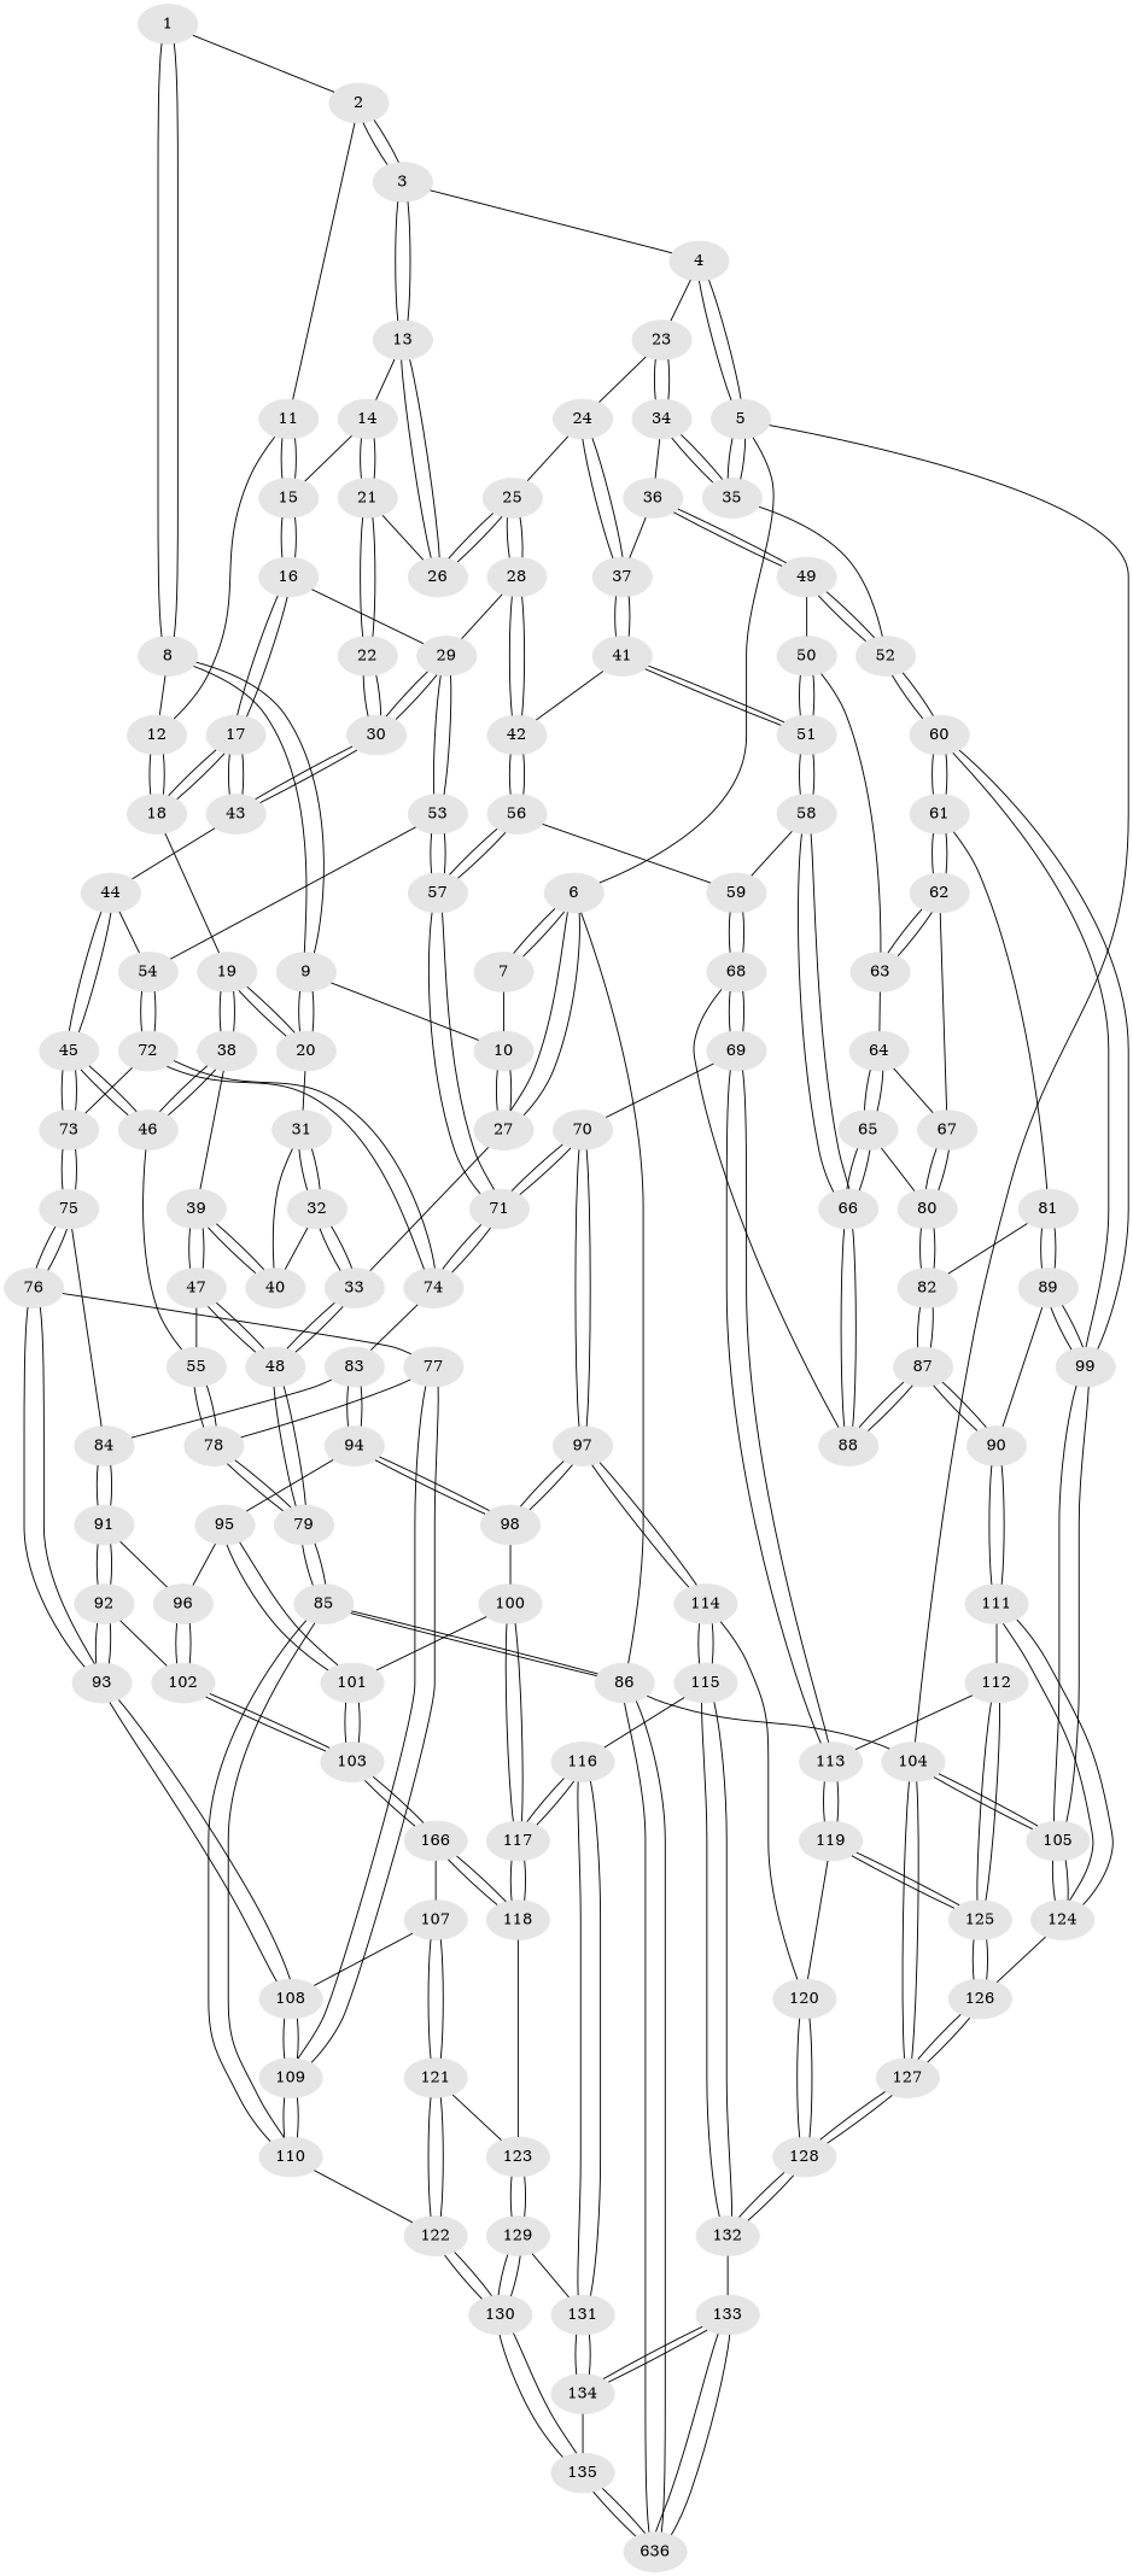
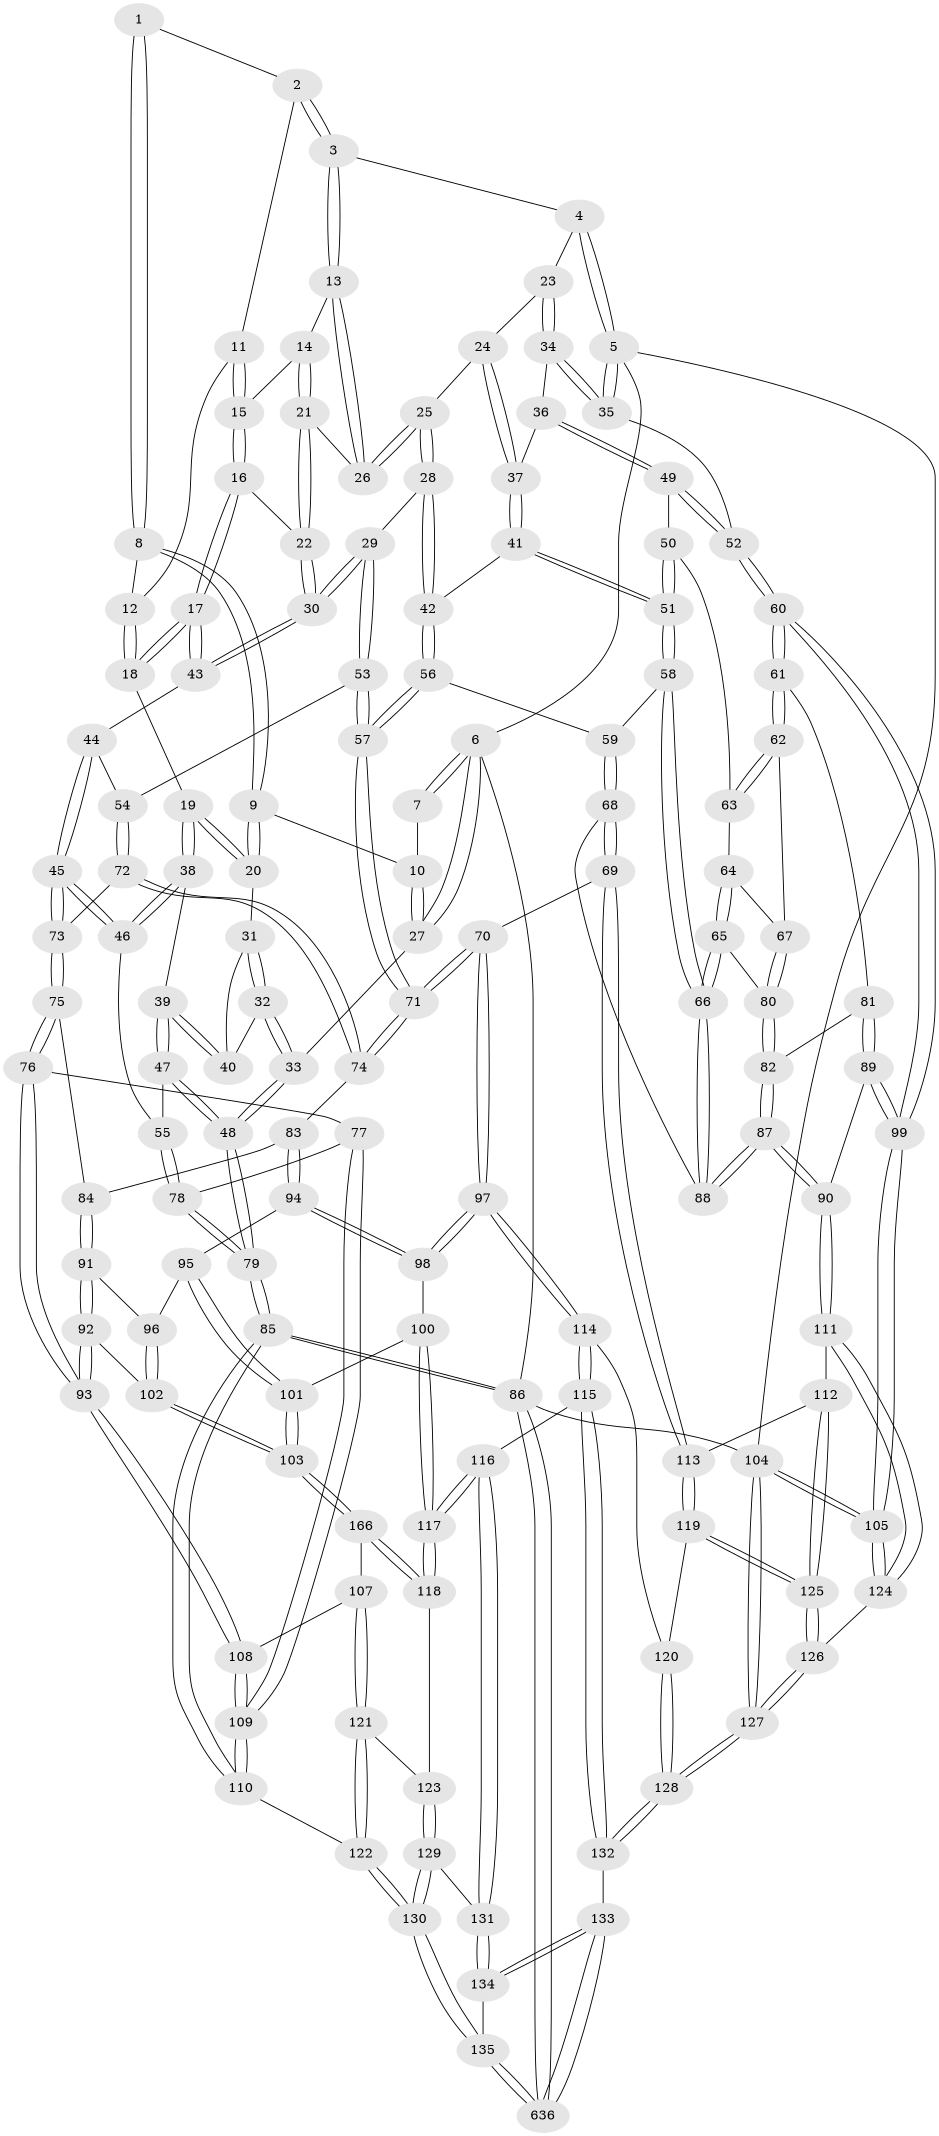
  graph {
    node [color=gray90 style=filled]
    1
    2
    8
    3
    11
    9
    12
    4
    13
    15
    5
    23
    14
    26
    6
    35
    104
    24
    34
    7
    27
    86
    52
    105
    127
    10
    33
    n28 [label=636]
    20
    18
    31
    16
    19
    21
    22
    17
    43
    30
    44
    38
    39
    46
    32
    40
    25
    37
    36
    28
    41
    29
    42
    48
    53
    56
    54
    57
    79
    49
    60
    50
    51
    47
    55
    58
    59
    45
    73
    72
    75
    78
    85
    63
    64
    66
    61
    99
    71
    74
    68
    88
    69
    62
    81
    67
    82
    89
    80
    65
    70
    113
    97
    119
    98
    114
    83
    76
    84
    94
    77
    93
    91
    109
    108
    110
    87
    90
    95
    92
    96
    122
    111
    124
    112
    102
    103
    101
    100
    115
    120
    117
    118
    n122 [label=166]
    107
    128
    126
    121
    123
    130
    125
    116
    132
    131
    133
    134
    129
    135
    1 -- 2
    1 -- 8
    1 -- 8
    2 -- 3
    2 -- 3
    2 -- 11
    8 -- 9
    8 -- 9
    8 -- 12
    3 -- 4
    3 -- 13
    3 -- 13
    11 -- 12
    11 -- 15
    11 -- 15
    9 -- 10
    9 -- 20
    9 -- 20
    12 -- 18
    12 -- 18
    4 -- 5
    4 -- 5
    4 -- 23
    13 -- 14
    13 -- 26
    13 -- 26
    15 -- 16
    15 -- 16
    5 -- 6
    5 -- 35
    5 -- 35
    5 -- 104
    23 -- 24
    23 -- 34
    23 -- 34
    14 -- 15
    14 -- 21
    14 -- 21
    6 -- 7
    6 -- 7
    6 -- 27
    6 -- 27
    6 -- 86
    35 -- 52
    104 -- 105
    104 -- 105
    104 -- 127
    104 -- 127
    24 -- 25
    24 -- 37
    24 -- 37
    34 -- 35
    34 -- 35
    34 -- 36
    7 -- 10
    27 -- 33
    86 -- 104
    86 -- n28
    86 -- n28
    52 -- 60
    52 -- 60
    105 -- 124
    105 -- 124
    127 -- 128
    127 -- 128
    10 -- 27
    10 -- 27
    33 -- 48
    33 -- 48
    20 -- 31
    18 -- 19
    31 -- 32
    31 -- 32
    31 -- 40
-   16 -- 29
+   16 -- 22
    16 -- 17
    16 -- 17
    19 -- 20
    19 -- 20
    19 -- 38
    19 -- 38
    21 -- 26
    21 -- 22
    21 -- 22
    22 -- 30
    22 -- 30
    17 -- 18
    17 -- 18
    17 -- 43
    17 -- 43
    43 -- 44
    30 -- 43
    30 -- 43
    44 -- 54
    44 -- 45
    44 -- 45
    38 -- 39
    38 -- 46
    38 -- 46
    39 -- 40
    39 -- 40
    39 -- 47
    39 -- 47
    46 -- 55
    32 -- 33
    32 -- 33
    32 -- 40
    25 -- 26
    25 -- 26
    25 -- 28
    25 -- 28
    37 -- 41
    37 -- 41
    36 -- 37
    36 -- 49
    36 -- 49
    28 -- 29
    28 -- 42
    28 -- 42
    41 -- 42
    41 -- 51
    41 -- 51
    29 -- 30
    29 -- 30
    29 -- 53
    29 -- 53
    42 -- 56
    42 -- 56
    48 -- 79
    48 -- 79
    53 -- 54
    53 -- 57
    53 -- 57
    56 -- 57
    56 -- 57
    56 -- 59
    54 -- 72
    54 -- 72
    57 -- 71
    57 -- 71
    79 -- 85
    79 -- 85
    49 -- 52
    49 -- 52
    49 -- 50
    60 -- 61
    60 -- 61
    60 -- 99
    60 -- 99
    50 -- 51
    50 -- 51
    50 -- 63
    51 -- 58
    51 -- 58
    47 -- 48
    47 -- 48
    47 -- 55
    55 -- 78
    55 -- 78
    58 -- 59
    58 -- 66
    58 -- 66
    59 -- 68
    59 -- 68
    45 -- 46
    45 -- 46
    45 -- 73
    45 -- 73
    73 -- 75
    73 -- 75
    72 -- 73
    72 -- 74
    72 -- 74
    75 -- 76
    75 -- 76
    75 -- 84
    78 -- 79
    78 -- 79
    85 -- 86
    85 -- 86
    85 -- 110
    85 -- 110
    63 -- 64
    64 -- 67
    64 -- 65
    64 -- 65
    66 -- 88
    66 -- 88
    61 -- 62
    61 -- 62
    61 -- 81
    99 -- 105
    99 -- 105
    71 -- 74
    71 -- 74
    74 -- 83
    68 -- 88
    68 -- 69
    68 -- 69
    69 -- 70
    69 -- 113
    69 -- 113
    62 -- 63
    62 -- 63
    62 -- 67
    81 -- 82
    81 -- 89
    81 -- 89
    67 -- 80
    67 -- 80
    82 -- 87
    82 -- 87
    89 -- 99
    89 -- 99
    89 -- 90
    80 -- 82
    80 -- 82
    65 -- 66
    65 -- 66
    65 -- 80
    70 -- 71
    70 -- 71
    70 -- 97
    70 -- 97
    113 -- 119
    113 -- 119
    97 -- 98
    97 -- 98
    97 -- 114
    97 -- 114
    119 -- 120
    119 -- 125
    119 -- 125
    98 -- 100
    114 -- 115
    114 -- 115
    114 -- 120
    83 -- 84
    83 -- 94
    83 -- 94
    76 -- 77
    76 -- 93
    76 -- 93
    84 -- 91
    84 -- 91
    94 -- 98
    94 -- 98
    94 -- 95
    77 -- 78
    77 -- 109
    77 -- 109
    93 -- 108
    93 -- 108
    91 -- 92
    91 -- 92
    91 -- 96
    109 -- 110
    109 -- 110
    108 -- 109
    108 -- 109
    110 -- 122
    87 -- 88
    87 -- 88
    87 -- 90
    87 -- 90
    90 -- 111
    90 -- 111
    95 -- 96
    95 -- 101
    95 -- 101
    92 -- 93
    92 -- 93
    92 -- 102
    96 -- 102
    96 -- 102
    122 -- 130
    122 -- 130
    111 -- 124
    111 -- 124
    111 -- 112
    124 -- 126
    112 -- 113
    112 -- 125
    112 -- 125
    102 -- 103
    102 -- 103
    103 -- n122
    103 -- n122
    101 -- 103
    101 -- 103
    100 -- 101
    100 -- 117
    100 -- 117
    115 -- 116
    115 -- 132
    115 -- 132
    120 -- 128
    120 -- 128
    117 -- 118
    117 -- 118
    118 -- 123
    n122 -- 118
    n122 -- 118
    n122 -- 107
    107 -- 108
    107 -- 121
    107 -- 121
    128 -- 132
    128 -- 132
    126 -- 127
    126 -- 127
    121 -- 122
    121 -- 122
    121 -- 123
    123 -- 129
    123 -- 129
    130 -- 135
    130 -- 135
    125 -- 126
    125 -- 126
    116 -- 117
    116 -- 117
    116 -- 131
    116 -- 131
    132 -- 133
    131 -- 134
    131 -- 134
    133 -- n28
    133 -- n28
    133 -- 134
    133 -- 134
    134 -- 135
    129 -- 130
    129 -- 130
    129 -- 131
    135 -- n28
    135 -- n28
  }
